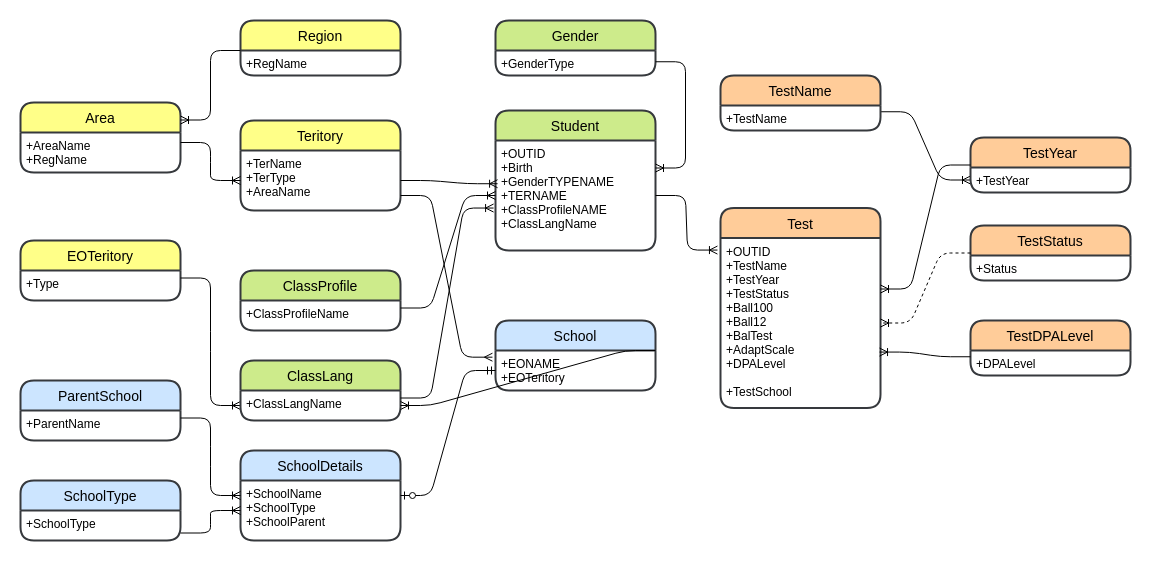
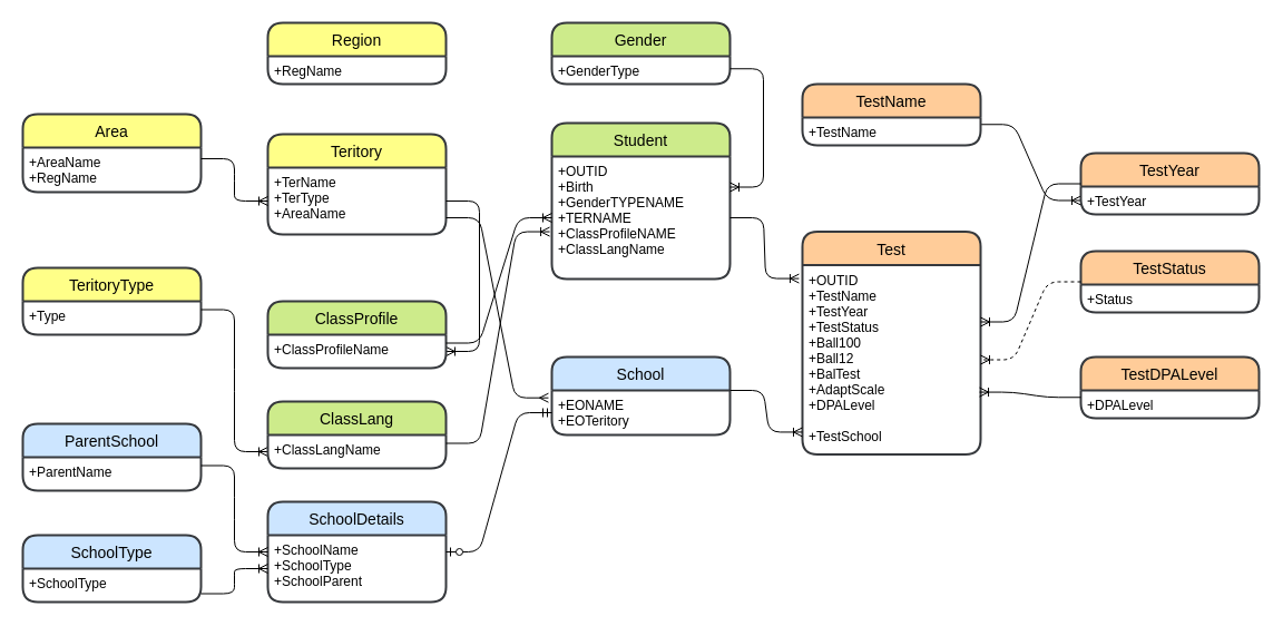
  <mxCell id="0" />
  <mxCell id="1" parent="0" />
  <mxCell id="2" value="Student" style="swimlane;childLayout=stackLayout;horizontal=1;startSize=30;horizontalStack=0;rounded=1;fontSize=14;fontStyle=0;strokeWidth=2;resizeParent=0;resizeLast=1;shadow=0;dashed=0;align=center;fillColor=#cdeb8b;strokeColor=#36393d;" vertex="1" parent="1"><mxGeometry x="495" y="110" width="160" height="140" as="geometry" /></mxCell>
  <mxCell id="3" value="+OUTID&#10;+Birth&#10;+GenderTYPENAME&#10;+TERNAME&#10;+ClassProfileNAME&#10;+ClassLangName" style="align=left;strokeColor=none;fillColor=none;spacingLeft=4;fontSize=12;verticalAlign=top;resizable=0;rotatable=0;part=1;" vertex="1" parent="2"><mxGeometry y="30" width="160" height="110" as="geometry" /></mxCell>
  <mxCell id="4" value="Teritory" style="swimlane;childLayout=stackLayout;horizontal=1;startSize=30;horizontalStack=0;rounded=1;fontSize=14;fontStyle=0;strokeWidth=2;resizeParent=0;resizeLast=1;shadow=0;dashed=0;align=center;fillColor=#ffff88;strokeColor=#36393d;" vertex="1" parent="1"><mxGeometry x="240" y="120" width="160" height="90" as="geometry" /></mxCell>
  <mxCell id="5" value="+TerName&#10;+TerType&#10;+AreaName" style="align=left;strokeColor=none;fillColor=none;spacingLeft=4;fontSize=12;verticalAlign=top;resizable=0;rotatable=0;part=1;" vertex="1" parent="4"><mxGeometry y="30" width="160" height="60" as="geometry" /></mxCell>
  <mxCell id="6" value="Area" style="swimlane;childLayout=stackLayout;horizontal=1;startSize=30;horizontalStack=0;rounded=1;fontSize=14;fontStyle=0;strokeWidth=2;resizeParent=0;resizeLast=1;shadow=0;dashed=0;align=center;fillColor=#ffff88;strokeColor=#36393d;" vertex="1" parent="1"><mxGeometry x="20" y="102" width="160" height="70" as="geometry" /></mxCell>
  <mxCell id="7" value="+AreaName&#10;+RegName" style="align=left;strokeColor=none;fillColor=none;spacingLeft=4;fontSize=12;verticalAlign=top;resizable=0;rotatable=0;part=1;" vertex="1" parent="6"><mxGeometry y="30" width="160" height="40" as="geometry" /></mxCell>
- <mxCell id="8" value="EOTeritory" style="swimlane;childLayout=stackLayout;horizontal=1;startSize=30;horizontalStack=0;rounded=1;fontSize=14;fontStyle=0;strokeWidth=2;resizeParent=0;resizeLast=1;shadow=0;dashed=0;align=center;fillColor=#ffff88;strokeColor=#36393d;" vertex="1" parent="1"><mxGeometry x="20" y="240" width="160" height="60" as="geometry" /></mxCell>
+ <mxCell id="8" value="TeritoryType" style="swimlane;childLayout=stackLayout;horizontal=1;startSize=30;horizontalStack=0;rounded=1;fontSize=14;fontStyle=0;strokeWidth=2;resizeParent=0;resizeLast=1;shadow=0;dashed=0;align=center;fillColor=#ffff88;strokeColor=#36393d;" vertex="1" parent="1"><mxGeometry x="20" y="240" width="160" height="60" as="geometry" /></mxCell>
  <mxCell id="9" value="+Type" style="align=left;strokeColor=none;fillColor=none;spacingLeft=4;fontSize=12;verticalAlign=top;resizable=0;rotatable=0;part=1;" vertex="1" parent="8"><mxGeometry y="30" width="160" height="30" as="geometry" /></mxCell>
  <mxCell id="10" value="Region" style="swimlane;childLayout=stackLayout;horizontal=1;startSize=30;horizontalStack=0;rounded=1;fontSize=14;fontStyle=0;strokeWidth=2;resizeParent=0;resizeLast=1;shadow=0;dashed=0;align=center;fillColor=#ffff88;strokeColor=#36393d;" vertex="1" parent="1"><mxGeometry x="240" y="20" width="160" height="55" as="geometry" /></mxCell>
  <mxCell id="11" value="+RegName" style="align=left;strokeColor=none;fillColor=none;spacingLeft=4;fontSize=12;verticalAlign=top;resizable=0;rotatable=0;part=1;" vertex="1" parent="10"><mxGeometry y="30" width="160" height="25" as="geometry" /></mxCell>
  <mxCell id="12" value="" style="edgeStyle=entityRelationEdgeStyle;fontSize=12;html=1;endArrow=ERoneToMany;exitX=1;exitY=0.25;exitDx=0;exitDy=0;" edge="1" parent="1" source="7" target="5"><mxGeometry width="100" height="100" relative="1" as="geometry"><mxPoint x="280" y="230" as="sourcePoint" /><mxPoint x="280" y="10" as="targetPoint" /></mxGeometry></mxCell>
- <mxCell id="13" value="" style="edgeStyle=entityRelationEdgeStyle;fontSize=12;html=1;endArrow=ERoneToMany;exitX=0;exitY=0;exitDx=0;exitDy=0;entryX=1;entryY=0.25;entryDx=0;entryDy=0;" edge="1" parent="1" source="11" target="6"><mxGeometry width="100" height="100" relative="1" as="geometry"><mxPoint x="280" y="230" as="sourcePoint" /><mxPoint x="380" y="130" as="targetPoint" /></mxGeometry></mxCell>
  <mxCell id="14" value="" style="edgeStyle=entityRelationEdgeStyle;fontSize=12;html=1;endArrow=ERoneToMany;exitX=1;exitY=0.25;exitDx=0;exitDy=0;" edge="1" parent="1" source="9" target="19"><mxGeometry width="100" height="100" relative="1" as="geometry"><mxPoint x="280" y="230" as="sourcePoint" /><mxPoint x="380" y="130" as="targetPoint" /></mxGeometry></mxCell>
- <mxCell id="15" value="" style="edgeStyle=entityRelationEdgeStyle;fontSize=12;html=1;endArrow=ERoneToMany;exitX=1;exitY=0.5;exitDx=0;exitDy=0;entryX=0.013;entryY=0.393;entryDx=0;entryDy=0;entryPerimeter=0;" edge="1" parent="1" source="5" target="3"><mxGeometry width="100" height="100" relative="1" as="geometry"><mxPoint x="280" y="230" as="sourcePoint" /><mxPoint x="480" y="200" as="targetPoint" /></mxGeometry></mxCell>
+ <mxCell id="15" value="" style="edgeStyle=entityRelationEdgeStyle;fontSize=12;html=1;endArrow=ERoneToMany;exitX=1;exitY=0.5;exitDx=0;exitDy=0;" edge="1" parent="1" source="5" target="17"><mxGeometry width="100" height="100" relative="1" as="geometry"><mxPoint x="280" y="230" as="sourcePoint" /><mxPoint x="480" y="200" as="targetPoint" /></mxGeometry></mxCell>
  <mxCell id="16" value="ClassProfile" style="swimlane;childLayout=stackLayout;horizontal=1;startSize=30;horizontalStack=0;rounded=1;fontSize=14;fontStyle=0;strokeWidth=2;resizeParent=0;resizeLast=1;shadow=0;dashed=0;align=center;fillColor=#cdeb8b;strokeColor=#36393d;" vertex="1" parent="1"><mxGeometry x="240" y="270" width="160" height="60" as="geometry" /></mxCell>
  <mxCell id="17" value="+ClassProfileName" style="align=left;strokeColor=none;fillColor=none;spacingLeft=4;fontSize=12;verticalAlign=top;resizable=0;rotatable=0;part=1;" vertex="1" parent="16"><mxGeometry y="30" width="160" height="30" as="geometry" /></mxCell>
  <mxCell id="18" value="ClassLang" style="swimlane;childLayout=stackLayout;horizontal=1;startSize=30;horizontalStack=0;rounded=1;fontSize=14;fontStyle=0;strokeWidth=2;resizeParent=0;resizeLast=1;shadow=0;dashed=0;align=center;fillColor=#cdeb8b;strokeColor=#36393d;" vertex="1" parent="1"><mxGeometry x="240" y="360" width="160" height="60" as="geometry" /></mxCell>
  <mxCell id="19" value="+ClassLangName" style="align=left;strokeColor=none;fillColor=none;spacingLeft=4;fontSize=12;verticalAlign=top;resizable=0;rotatable=0;part=1;" vertex="1" parent="18"><mxGeometry y="30" width="160" height="30" as="geometry" /></mxCell>
  <mxCell id="20" value="School" style="swimlane;childLayout=stackLayout;horizontal=1;startSize=30;horizontalStack=0;rounded=1;fontSize=14;fontStyle=0;strokeWidth=2;resizeParent=0;resizeLast=1;shadow=0;dashed=0;align=center;fillColor=#cce5ff;strokeColor=#36393d;" vertex="1" parent="1"><mxGeometry x="495" y="320" width="160" height="70" as="geometry" /></mxCell>
  <mxCell id="21" value="+EONAME&#10;+EOTeritory" style="align=left;strokeColor=none;fillColor=none;spacingLeft=4;fontSize=12;verticalAlign=top;resizable=0;rotatable=0;part=1;" vertex="1" parent="20"><mxGeometry y="30" width="160" height="40" as="geometry" /></mxCell>
  <mxCell id="22" value="" style="edgeStyle=entityRelationEdgeStyle;fontSize=12;html=1;endArrow=ERmany;entryX=-0.019;entryY=0.167;entryDx=0;entryDy=0;entryPerimeter=0;exitX=1;exitY=0.75;exitDx=0;exitDy=0;" edge="1" parent="1" source="5" target="21"><mxGeometry width="100" height="100" relative="1" as="geometry"><mxPoint x="530" y="330" as="sourcePoint" /><mxPoint x="630" y="230" as="targetPoint" /></mxGeometry></mxCell>
  <mxCell id="23" value="" style="edgeStyle=entityRelationEdgeStyle;fontSize=12;html=1;endArrow=ERoneToMany;exitX=1;exitY=0.25;exitDx=0;exitDy=0;" edge="1" parent="1" source="17" target="3"><mxGeometry width="100" height="100" relative="1" as="geometry"><mxPoint x="530" y="330" as="sourcePoint" /><mxPoint x="630" y="230" as="targetPoint" /></mxGeometry></mxCell>
  <mxCell id="24" value="" style="edgeStyle=entityRelationEdgeStyle;fontSize=12;html=1;endArrow=ERoneToMany;exitX=1;exitY=0.25;exitDx=0;exitDy=0;entryX=-0.012;entryY=0.614;entryDx=0;entryDy=0;entryPerimeter=0;" edge="1" parent="1" source="19" target="3"><mxGeometry width="100" height="100" relative="1" as="geometry"><mxPoint x="530" y="330" as="sourcePoint" /><mxPoint x="630" y="230" as="targetPoint" /></mxGeometry></mxCell>
  <mxCell id="25" value="ParentSchool" style="swimlane;childLayout=stackLayout;horizontal=1;startSize=30;horizontalStack=0;rounded=1;fontSize=14;fontStyle=0;strokeWidth=2;resizeParent=0;resizeLast=1;shadow=0;dashed=0;align=center;fillColor=#cce5ff;strokeColor=#36393d;" vertex="1" parent="1"><mxGeometry x="20" y="380" width="160" height="60" as="geometry" /></mxCell>
  <mxCell id="26" value="+ParentName" style="align=left;strokeColor=none;fillColor=none;spacingLeft=4;fontSize=12;verticalAlign=top;resizable=0;rotatable=0;part=1;" vertex="1" parent="25"><mxGeometry y="30" width="160" height="30" as="geometry" /></mxCell>
  <mxCell id="27" value="SchoolDetails" style="swimlane;childLayout=stackLayout;horizontal=1;startSize=30;horizontalStack=0;rounded=1;fontSize=14;fontStyle=0;strokeWidth=2;resizeParent=0;resizeLast=1;shadow=0;dashed=0;align=center;fillColor=#cce5ff;strokeColor=#36393d;" vertex="1" parent="1"><mxGeometry x="240" y="450" width="160" height="90" as="geometry" /></mxCell>
  <mxCell id="28" value="+SchoolName&#10;+SchoolType&#10;+SchoolParent" style="align=left;strokeColor=none;fillColor=none;spacingLeft=4;fontSize=12;verticalAlign=top;resizable=0;rotatable=0;part=1;" vertex="1" parent="27"><mxGeometry y="30" width="160" height="60" as="geometry" /></mxCell>
  <mxCell id="29" value="" style="edgeStyle=entityRelationEdgeStyle;fontSize=12;html=1;endArrow=ERoneToMany;exitX=1;exitY=0.25;exitDx=0;exitDy=0;entryX=0;entryY=0.25;entryDx=0;entryDy=0;" edge="1" parent="1" source="26" target="28"><mxGeometry width="100" height="100" relative="1" as="geometry"><mxPoint x="530" y="330" as="sourcePoint" /><mxPoint x="630" y="230" as="targetPoint" /></mxGeometry></mxCell>
  <mxCell id="30" value="" style="edgeStyle=entityRelationEdgeStyle;fontSize=12;html=1;endArrow=ERzeroToOne;startArrow=ERmandOne;entryX=1;entryY=0.25;entryDx=0;entryDy=0;exitX=0;exitY=0.5;exitDx=0;exitDy=0;" edge="1" parent="1" source="21" target="28"><mxGeometry width="100" height="100" relative="1" as="geometry"><mxPoint x="490" y="370" as="sourcePoint" /><mxPoint x="590" y="270" as="targetPoint" /></mxGeometry></mxCell>
  <mxCell id="31" value="Test" style="swimlane;childLayout=stackLayout;horizontal=1;startSize=30;horizontalStack=0;rounded=1;fontSize=14;fontStyle=0;strokeWidth=2;resizeParent=0;resizeLast=1;shadow=0;dashed=0;align=center;fillColor=#ffcc99;strokeColor=#36393d;" vertex="1" parent="1"><mxGeometry x="720" y="207.5" width="160" height="200" as="geometry" /></mxCell>
  <mxCell id="32" value="+OUTID&#10;+TestName&#10;+TestYear&#10;+TestStatus&#10;+Ball100&#10;+Ball12&#10;+BalTest&#10;+AdaptScale&#10;+DPALevel&#10;&#10;+TestSchool" style="align=left;strokeColor=none;fillColor=none;spacingLeft=4;fontSize=12;verticalAlign=top;resizable=0;rotatable=0;part=1;" vertex="1" parent="31"><mxGeometry y="30" width="160" height="170" as="geometry" /></mxCell>
  <mxCell id="33" value="" style="edgeStyle=entityRelationEdgeStyle;fontSize=12;html=1;endArrow=ERoneToMany;exitX=1;exitY=0.25;exitDx=0;exitDy=0;" edge="1" parent="1" source="36" target="39"><mxGeometry width="100" height="100" relative="1" as="geometry"><mxPoint x="760" y="170" as="sourcePoint" /><mxPoint x="780" y="320" as="targetPoint" /></mxGeometry></mxCell>
- <mxCell id="34" value="" style="edgeStyle=entityRelationEdgeStyle;fontSize=12;html=1;endArrow=ERoneToMany;exitX=1;exitY=0;exitDx=0;exitDy=0;" edge="1" parent="1" source="21" target="19"><mxGeometry width="100" height="100" relative="1" as="geometry"><mxPoint x="650" y="360" as="sourcePoint" /><mxPoint x="750" y="260" as="targetPoint" /></mxGeometry></mxCell>
+ <mxCell id="34" value="" style="edgeStyle=entityRelationEdgeStyle;fontSize=12;html=1;endArrow=ERoneToMany;entryX=0;entryY=0.882;entryDx=0;entryDy=0;entryPerimeter=0;exitX=1;exitY=0;exitDx=0;exitDy=0;" edge="1" parent="1" source="21" target="32"><mxGeometry width="100" height="100" relative="1" as="geometry"><mxPoint x="650" y="360" as="sourcePoint" /><mxPoint x="750" y="260" as="targetPoint" /></mxGeometry></mxCell>
  <mxCell id="35" value="TestName" style="swimlane;childLayout=stackLayout;horizontal=1;startSize=30;horizontalStack=0;rounded=1;fontSize=14;fontStyle=0;strokeWidth=2;resizeParent=0;resizeLast=1;shadow=0;dashed=0;align=center;fillColor=#ffcc99;strokeColor=#36393d;" vertex="1" parent="1"><mxGeometry x="720" y="75" width="160" height="55" as="geometry" /></mxCell>
  <mxCell id="36" value="+TestName" style="align=left;strokeColor=none;fillColor=none;spacingLeft=4;fontSize=12;verticalAlign=top;resizable=0;rotatable=0;part=1;" vertex="1" parent="35"><mxGeometry y="30" width="160" height="25" as="geometry" /></mxCell>
  <mxCell id="37" value="" style="edgeStyle=entityRelationEdgeStyle;fontSize=12;html=1;endArrow=ERoneToMany;exitX=1;exitY=0.5;exitDx=0;exitDy=0;entryX=-0.019;entryY=0.071;entryDx=0;entryDy=0;entryPerimeter=0;" edge="1" parent="1" source="3" target="32"><mxGeometry width="100" height="100" relative="1" as="geometry"><mxPoint x="470" y="330" as="sourcePoint" /><mxPoint x="570" y="230" as="targetPoint" /></mxGeometry></mxCell>
  <mxCell id="38" value="TestYear" style="swimlane;childLayout=stackLayout;horizontal=1;startSize=30;horizontalStack=0;rounded=1;fontSize=14;fontStyle=0;strokeWidth=2;resizeParent=0;resizeLast=1;shadow=0;dashed=0;align=center;fillColor=#ffcc99;strokeColor=#36393d;" vertex="1" parent="1"><mxGeometry x="970" y="137" width="160" height="55" as="geometry" /></mxCell>
  <mxCell id="39" value="+TestYear" style="align=left;strokeColor=none;fillColor=none;spacingLeft=4;fontSize=12;verticalAlign=top;resizable=0;rotatable=0;part=1;" vertex="1" parent="38"><mxGeometry y="30" width="160" height="25" as="geometry" /></mxCell>
  <mxCell id="40" value="TestStatus" style="swimlane;childLayout=stackLayout;horizontal=1;startSize=30;horizontalStack=0;rounded=1;fontSize=14;fontStyle=0;strokeWidth=2;resizeParent=0;resizeLast=1;shadow=0;dashed=0;align=center;fillColor=#ffcc99;strokeColor=#36393d;" vertex="1" parent="1"><mxGeometry x="970" y="225" width="160" height="55" as="geometry" /></mxCell>
  <mxCell id="41" value="+Status" style="align=left;strokeColor=none;fillColor=none;spacingLeft=4;fontSize=12;verticalAlign=top;resizable=0;rotatable=0;part=1;" vertex="1" parent="40"><mxGeometry y="30" width="160" height="25" as="geometry" /></mxCell>
  <mxCell id="42" value="" style="edgeStyle=entityRelationEdgeStyle;fontSize=12;html=1;endArrow=ERoneToMany;exitX=0;exitY=0.5;exitDx=0;exitDy=0;entryX=1;entryY=0.3;entryDx=0;entryDy=0;entryPerimeter=0;" edge="1" parent="1" source="38" target="32"><mxGeometry width="100" height="100" relative="1" as="geometry"><mxPoint x="630" y="330" as="sourcePoint" /><mxPoint x="730" y="230" as="targetPoint" /></mxGeometry></mxCell>
  <mxCell id="43" value="" style="edgeStyle=entityRelationEdgeStyle;fontSize=12;html=1;endArrow=ERoneToMany;entryX=1;entryY=0.5;entryDx=0;entryDy=0;exitX=0;exitY=0.5;exitDx=0;exitDy=0;dashed=1;" edge="1" parent="1" source="40" target="32"><mxGeometry width="100" height="100" relative="1" as="geometry"><mxPoint x="630" y="330" as="sourcePoint" /><mxPoint x="730" y="230" as="targetPoint" /></mxGeometry></mxCell>
  <mxCell id="44" value="TestDPALevel" style="swimlane;childLayout=stackLayout;horizontal=1;startSize=30;horizontalStack=0;rounded=1;fontSize=14;fontStyle=0;strokeWidth=2;resizeParent=0;resizeLast=1;shadow=0;dashed=0;align=center;fillColor=#ffcc99;strokeColor=#36393d;" vertex="1" parent="1"><mxGeometry x="970" y="320" width="160" height="55" as="geometry" /></mxCell>
  <mxCell id="45" value="+DPALevel" style="align=left;strokeColor=none;fillColor=none;spacingLeft=4;fontSize=12;verticalAlign=top;resizable=0;rotatable=0;part=1;" vertex="1" parent="44"><mxGeometry y="30" width="160" height="25" as="geometry" /></mxCell>
  <mxCell id="46" value="" style="edgeStyle=entityRelationEdgeStyle;fontSize=12;html=1;endArrow=ERoneToMany;entryX=0.994;entryY=0.671;entryDx=0;entryDy=0;entryPerimeter=0;exitX=0;exitY=0.25;exitDx=0;exitDy=0;" edge="1" parent="1" source="45" target="32"><mxGeometry width="100" height="100" relative="1" as="geometry"><mxPoint x="630" y="330" as="sourcePoint" /><mxPoint x="730" y="230" as="targetPoint" /></mxGeometry></mxCell>
  <mxCell id="47" value="Gender" style="swimlane;childLayout=stackLayout;horizontal=1;startSize=30;horizontalStack=0;rounded=1;fontSize=14;fontStyle=0;strokeWidth=2;resizeParent=0;resizeLast=1;shadow=0;dashed=0;align=center;fillColor=#cdeb8b;strokeColor=#36393d;" vertex="1" parent="1"><mxGeometry x="495" y="20" width="160" height="55" as="geometry" /></mxCell>
  <mxCell id="48" value="+GenderType" style="align=left;strokeColor=none;fillColor=none;spacingLeft=4;fontSize=12;verticalAlign=top;resizable=0;rotatable=0;part=1;" vertex="1" parent="47"><mxGeometry y="30" width="160" height="25" as="geometry" /></mxCell>
  <mxCell id="49" value="" style="edgeStyle=entityRelationEdgeStyle;fontSize=12;html=1;endArrow=ERoneToMany;exitX=1;exitY=0.75;exitDx=0;exitDy=0;entryX=1;entryY=0.25;entryDx=0;entryDy=0;" edge="1" parent="1" source="47" target="3"><mxGeometry width="100" height="100" relative="1" as="geometry"><mxPoint x="510" y="140" as="sourcePoint" /><mxPoint x="495" y="168" as="targetPoint" /></mxGeometry></mxCell>
  <mxCell id="50" value="SchoolType" style="swimlane;childLayout=stackLayout;horizontal=1;startSize=30;horizontalStack=0;rounded=1;fontSize=14;fontStyle=0;strokeWidth=2;resizeParent=0;resizeLast=1;shadow=0;dashed=0;align=center;fillColor=#cce5ff;strokeColor=#36393d;" vertex="1" parent="1"><mxGeometry x="20" y="480" width="160" height="60" as="geometry" /></mxCell>
  <mxCell id="51" value="+SchoolType" style="align=left;strokeColor=none;fillColor=none;spacingLeft=4;fontSize=12;verticalAlign=top;resizable=0;rotatable=0;part=1;" vertex="1" parent="50"><mxGeometry y="30" width="160" height="30" as="geometry" /></mxCell>
  <mxCell id="52" value="" style="edgeStyle=entityRelationEdgeStyle;fontSize=12;html=1;endArrow=ERoneToMany;exitX=1;exitY=0.75;exitDx=0;exitDy=0;entryX=0;entryY=0.5;entryDx=0;entryDy=0;" edge="1" parent="1" source="51" target="28"><mxGeometry width="100" height="100" relative="1" as="geometry"><mxPoint x="300" y="300" as="sourcePoint" /><mxPoint x="400" y="200" as="targetPoint" /></mxGeometry></mxCell>
